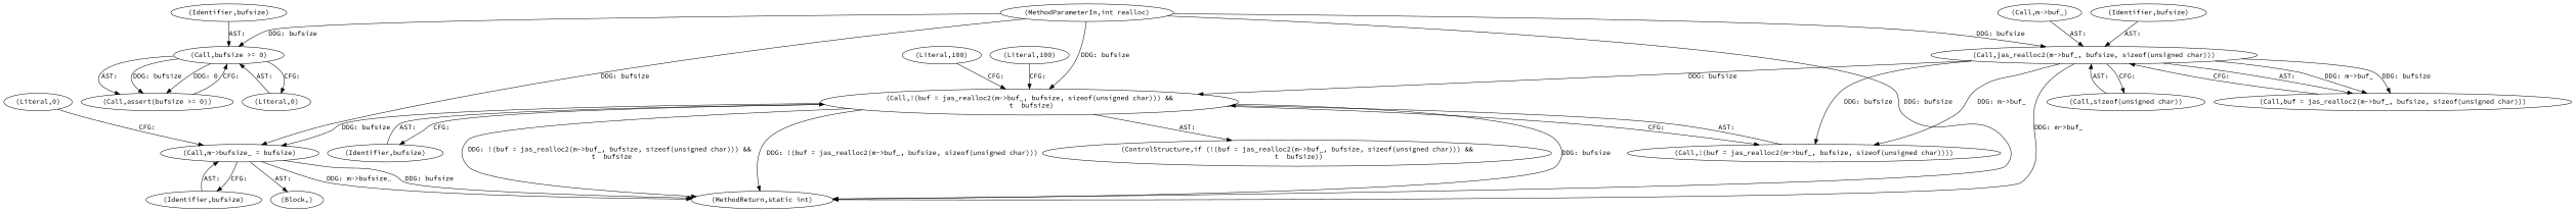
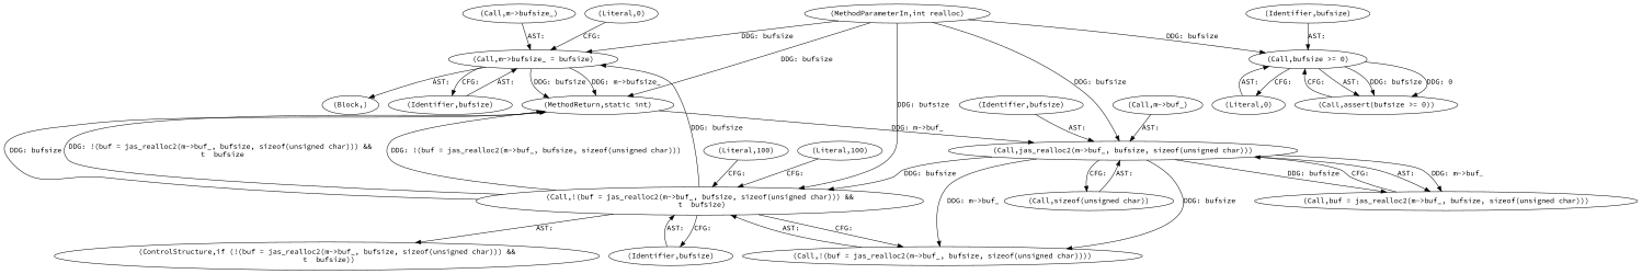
  digraph {
    fontname="Source Code Pro"
    node [fontname="Source Code Pro"]
    edge [fontname="Source Code Pro"]
    n1 [label="(Call,m->bufsize_ = bufsize)"]
    n2 [label="(MethodReturn,static int)"]
    n3 [label="(Identifier,bufsize)"]
    n4 [label="(Block,)"]
    n5 [label="(Call,!(buf = jas_realloc2(m->buf_, bufsize, sizeof(unsigned char))) &&\n \t  bufsize)"]
    n6 [label="(Identifier,bufsize)"]
    n7 [label="(Call,!(buf = jas_realloc2(m->buf_, bufsize, sizeof(unsigned char))))"]
    n8 [label="(ControlStructure,if (!(buf = jas_realloc2(m->buf_, bufsize, sizeof(unsigned char))) &&\n \t  bufsize))"]
    n9 [label="(Call,jas_realloc2(m->buf_, bufsize, sizeof(unsigned char)))"]
    n10 [label="(Call,sizeof(unsigned char))"]
    n11 [label="(Call,buf = jas_realloc2(m->buf_, bufsize, sizeof(unsigned char)))"]
    n12 [label="(Call,bufsize >= 0)"]
    n13 [label="(Literal,0)"]
    n14 [label="(Call,assert(bufsize >= 0))"]
    n15 [label="(MethodParameterIn,int realloc)"]
    n16 [label="(Call,m->buf_)"]
    n17 [label="(Literal,100)"]
    n18 [label="(Literal,100)"]
    n19 [label="(Identifier,bufsize)"]
    n20 [label="(Identifier,bufsize)"]
+   n21 [label="(Call,m->bufsize_)"]
    n22 [label="(Literal,0)"]
    n1 -> n2 [label="DDG: bufsize"]
    n1 -> n2 [label="DDG: m->bufsize_"]
    n1 -> n3 [label="CFG: "]
    n1 -> n4 [label="AST: "]
    n3 -> n1 [label="AST: "]
    n5 -> n1 [label="DDG: bufsize"]
    n5 -> n2 [label="DDG: !(buf = jas_realloc2(m->buf_, bufsize, sizeof(unsigned char))) &&\n \t  bufsize"]
    n5 -> n2 [label="DDG: !(buf = jas_realloc2(m->buf_, bufsize, sizeof(unsigned char)))"]
    n5 -> n2 [label="DDG: bufsize"]
    n5 -> n6 [label="CFG: "]
    n5 -> n7 [label="CFG: "]
    n5 -> n8 [label="AST: "]
    n6 -> n5 [label="AST: "]
    n7 -> n5 [label="AST: "]
-   n9 -> n2 [label="DDG: m->buf_"]
+   n2 -> n9 [label="DDG: m->buf_"]
    n9 -> n5 [label="DDG: bufsize"]
    n9 -> n7 [label="DDG: m->buf_"]
    n9 -> n7 [label="DDG: bufsize"]
    n9 -> n10 [label="CFG: "]
    n9 -> n11 [label="AST: "]
    n9 -> n11 [label="DDG: m->buf_"]
    n9 -> n11 [label="DDG: bufsize"]
    n10 -> n9 [label="AST: "]
    n11 -> n9 [label="CFG: "]
    n12 -> n13 [label="CFG: "]
    n12 -> n14 [label="AST: "]
    n12 -> n14 [label="DDG: bufsize"]
    n12 -> n14 [label="DDG: 0"]
    n13 -> n12 [label="AST: "]
    n14 -> n12 [label="CFG: "]
    n15 -> n1 [label="DDG: bufsize"]
    n15 -> n2 [label="DDG: bufsize"]
    n15 -> n5 [label="DDG: bufsize"]
    n15 -> n9 [label="DDG: bufsize"]
    n15 -> n12 [label="DDG: bufsize"]
    n16 -> n9 [label="AST: "]
    n17 -> n5 [label="CFG: "]
    n18 -> n5 [label="CFG: "]
    n19 -> n12 [label="AST: "]
    n20 -> n9 [label="AST: "]
+   n21 -> n1 [label="AST: "]
    n22 -> n1 [label="CFG: "]
  }
